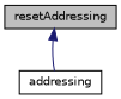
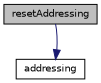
  digraph {
    rankdir=TB
    node [color=black fontname=Helvetica fontsize=10 shape=record]
    n1 [fillcolor=grey75 fontcolor=black height=0.2 label=resetAddressing style=filled width=0.4]
    n2 [height=0.2 label=addressing width=0.4]
-   n1 -> n2 [color=midnightblue dir=back fontname=Helvetica fontsize=10 labelfontname=Helvetica labelfontsize=10 style=solid]
+   n2 -> n1 [color=midnightblue dir=back fontname=Helvetica fontsize=10 labelfontname=Helvetica labelfontsize=10 style=solid]
  }
